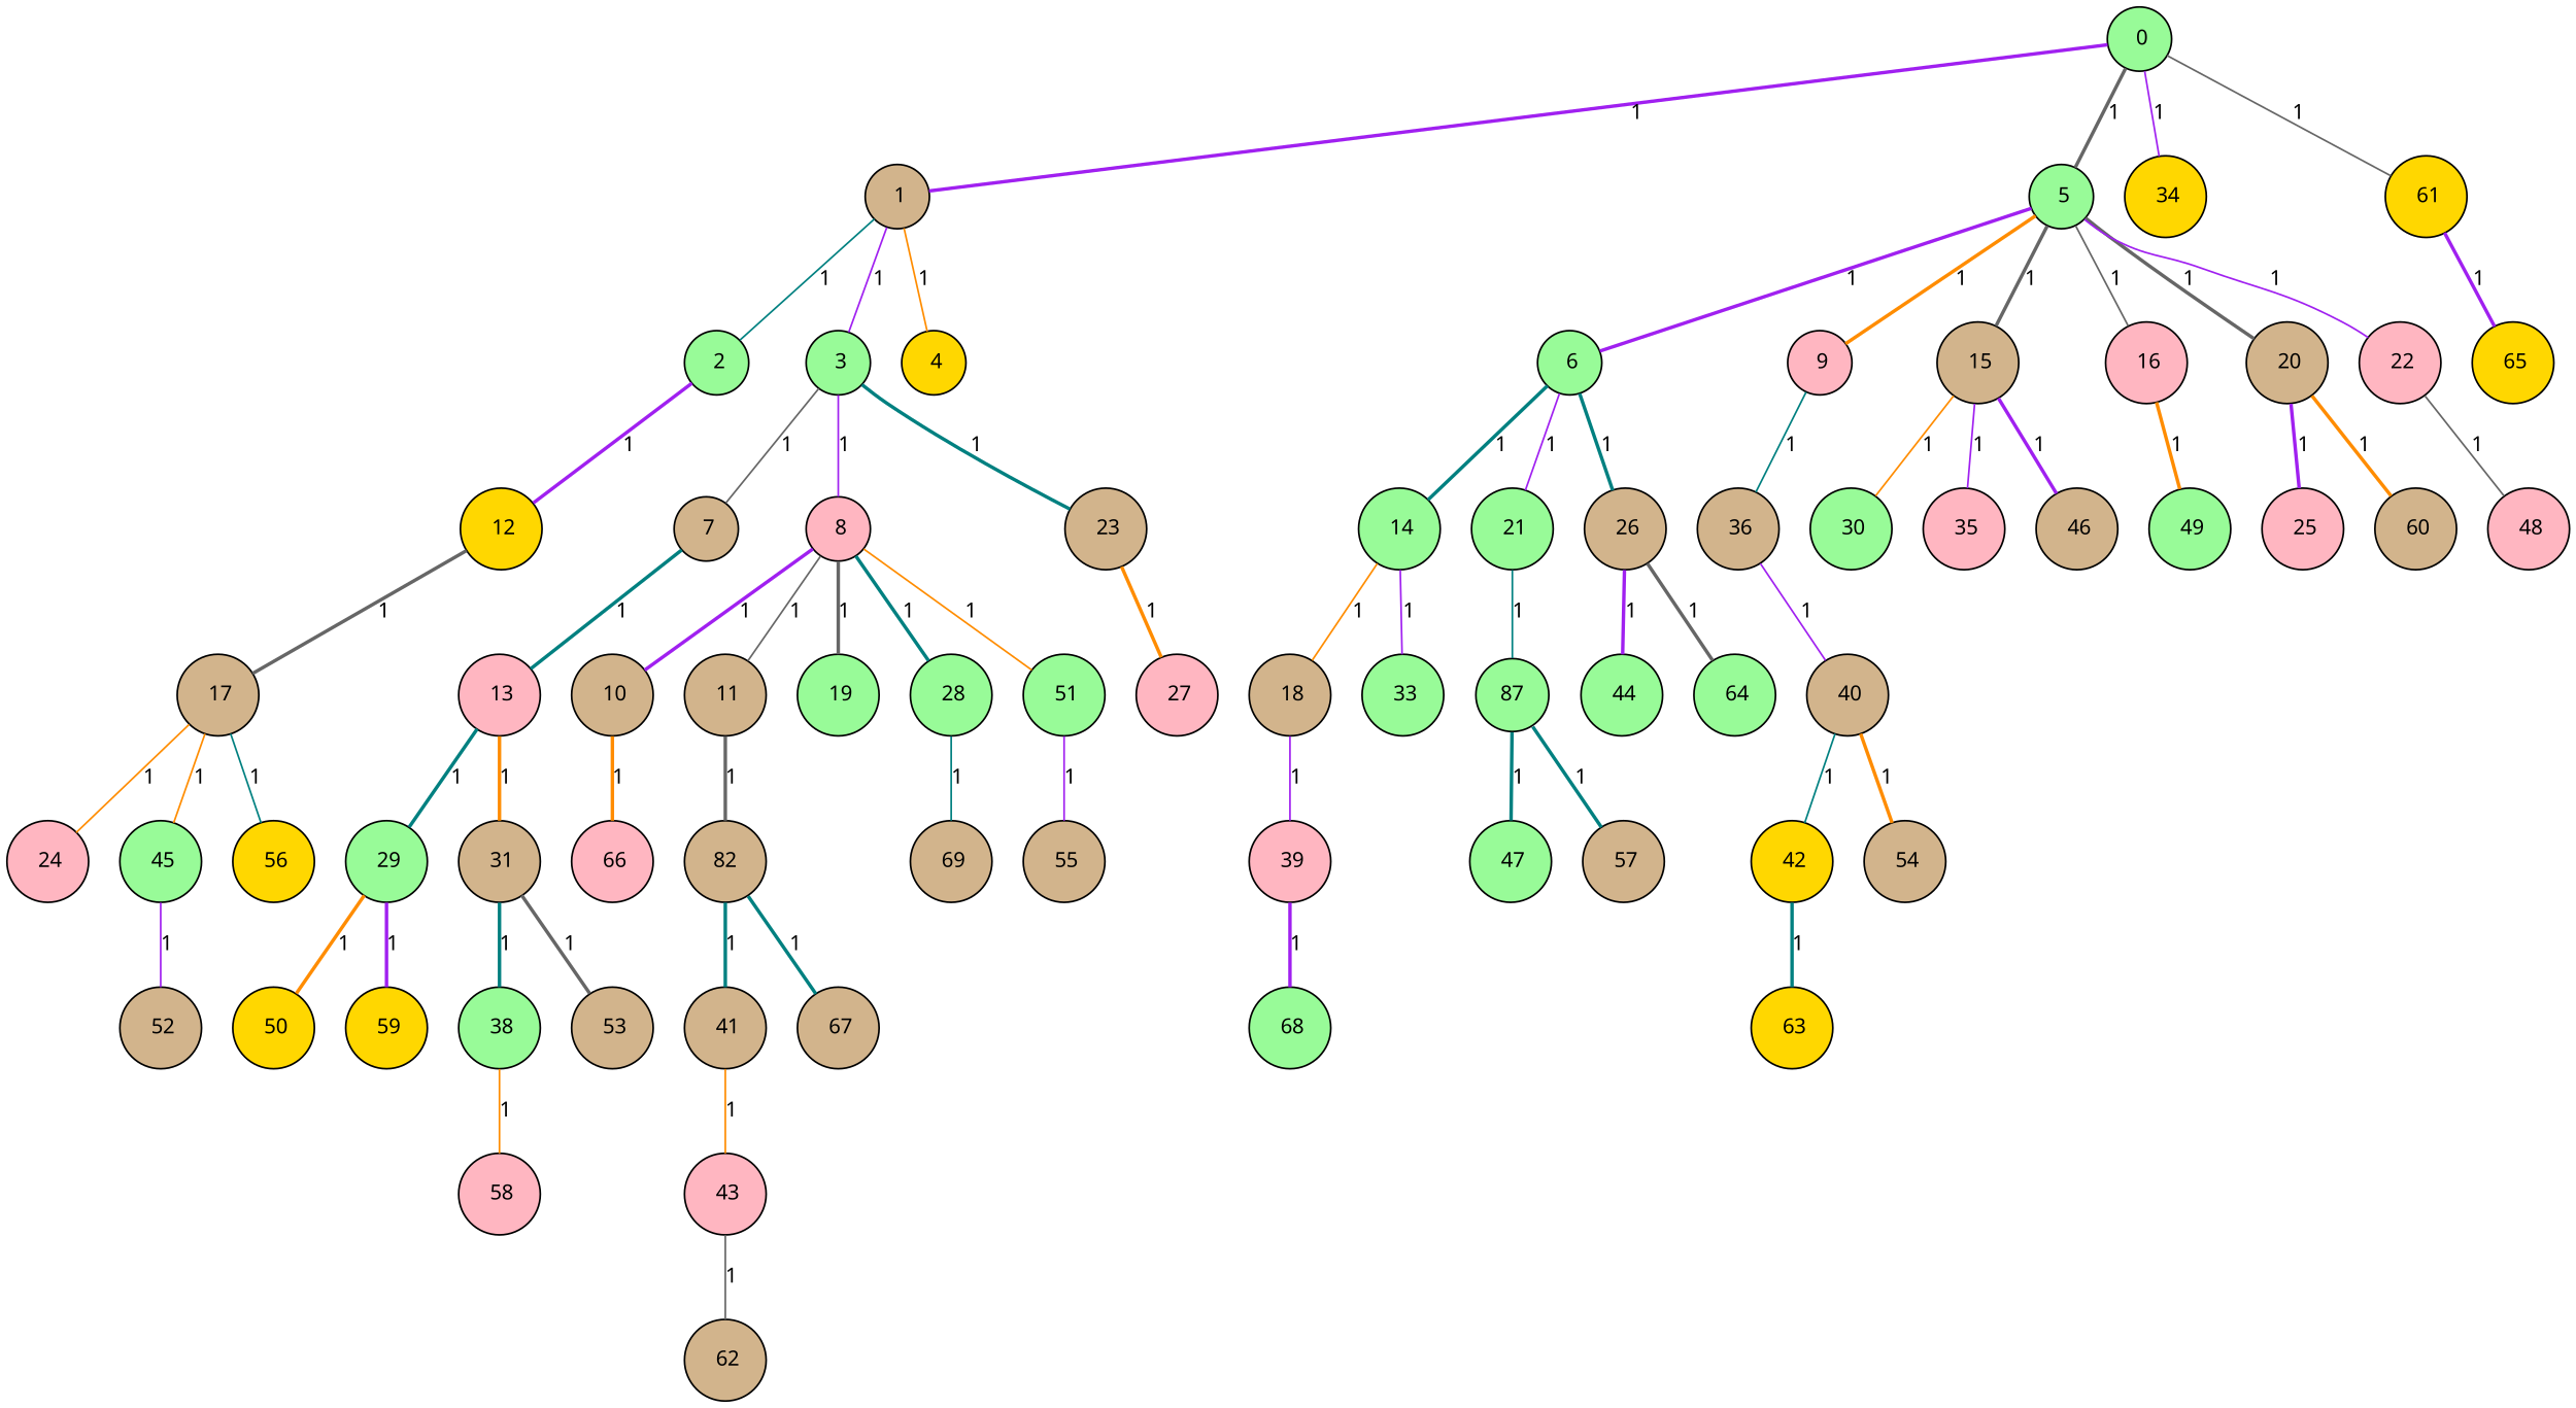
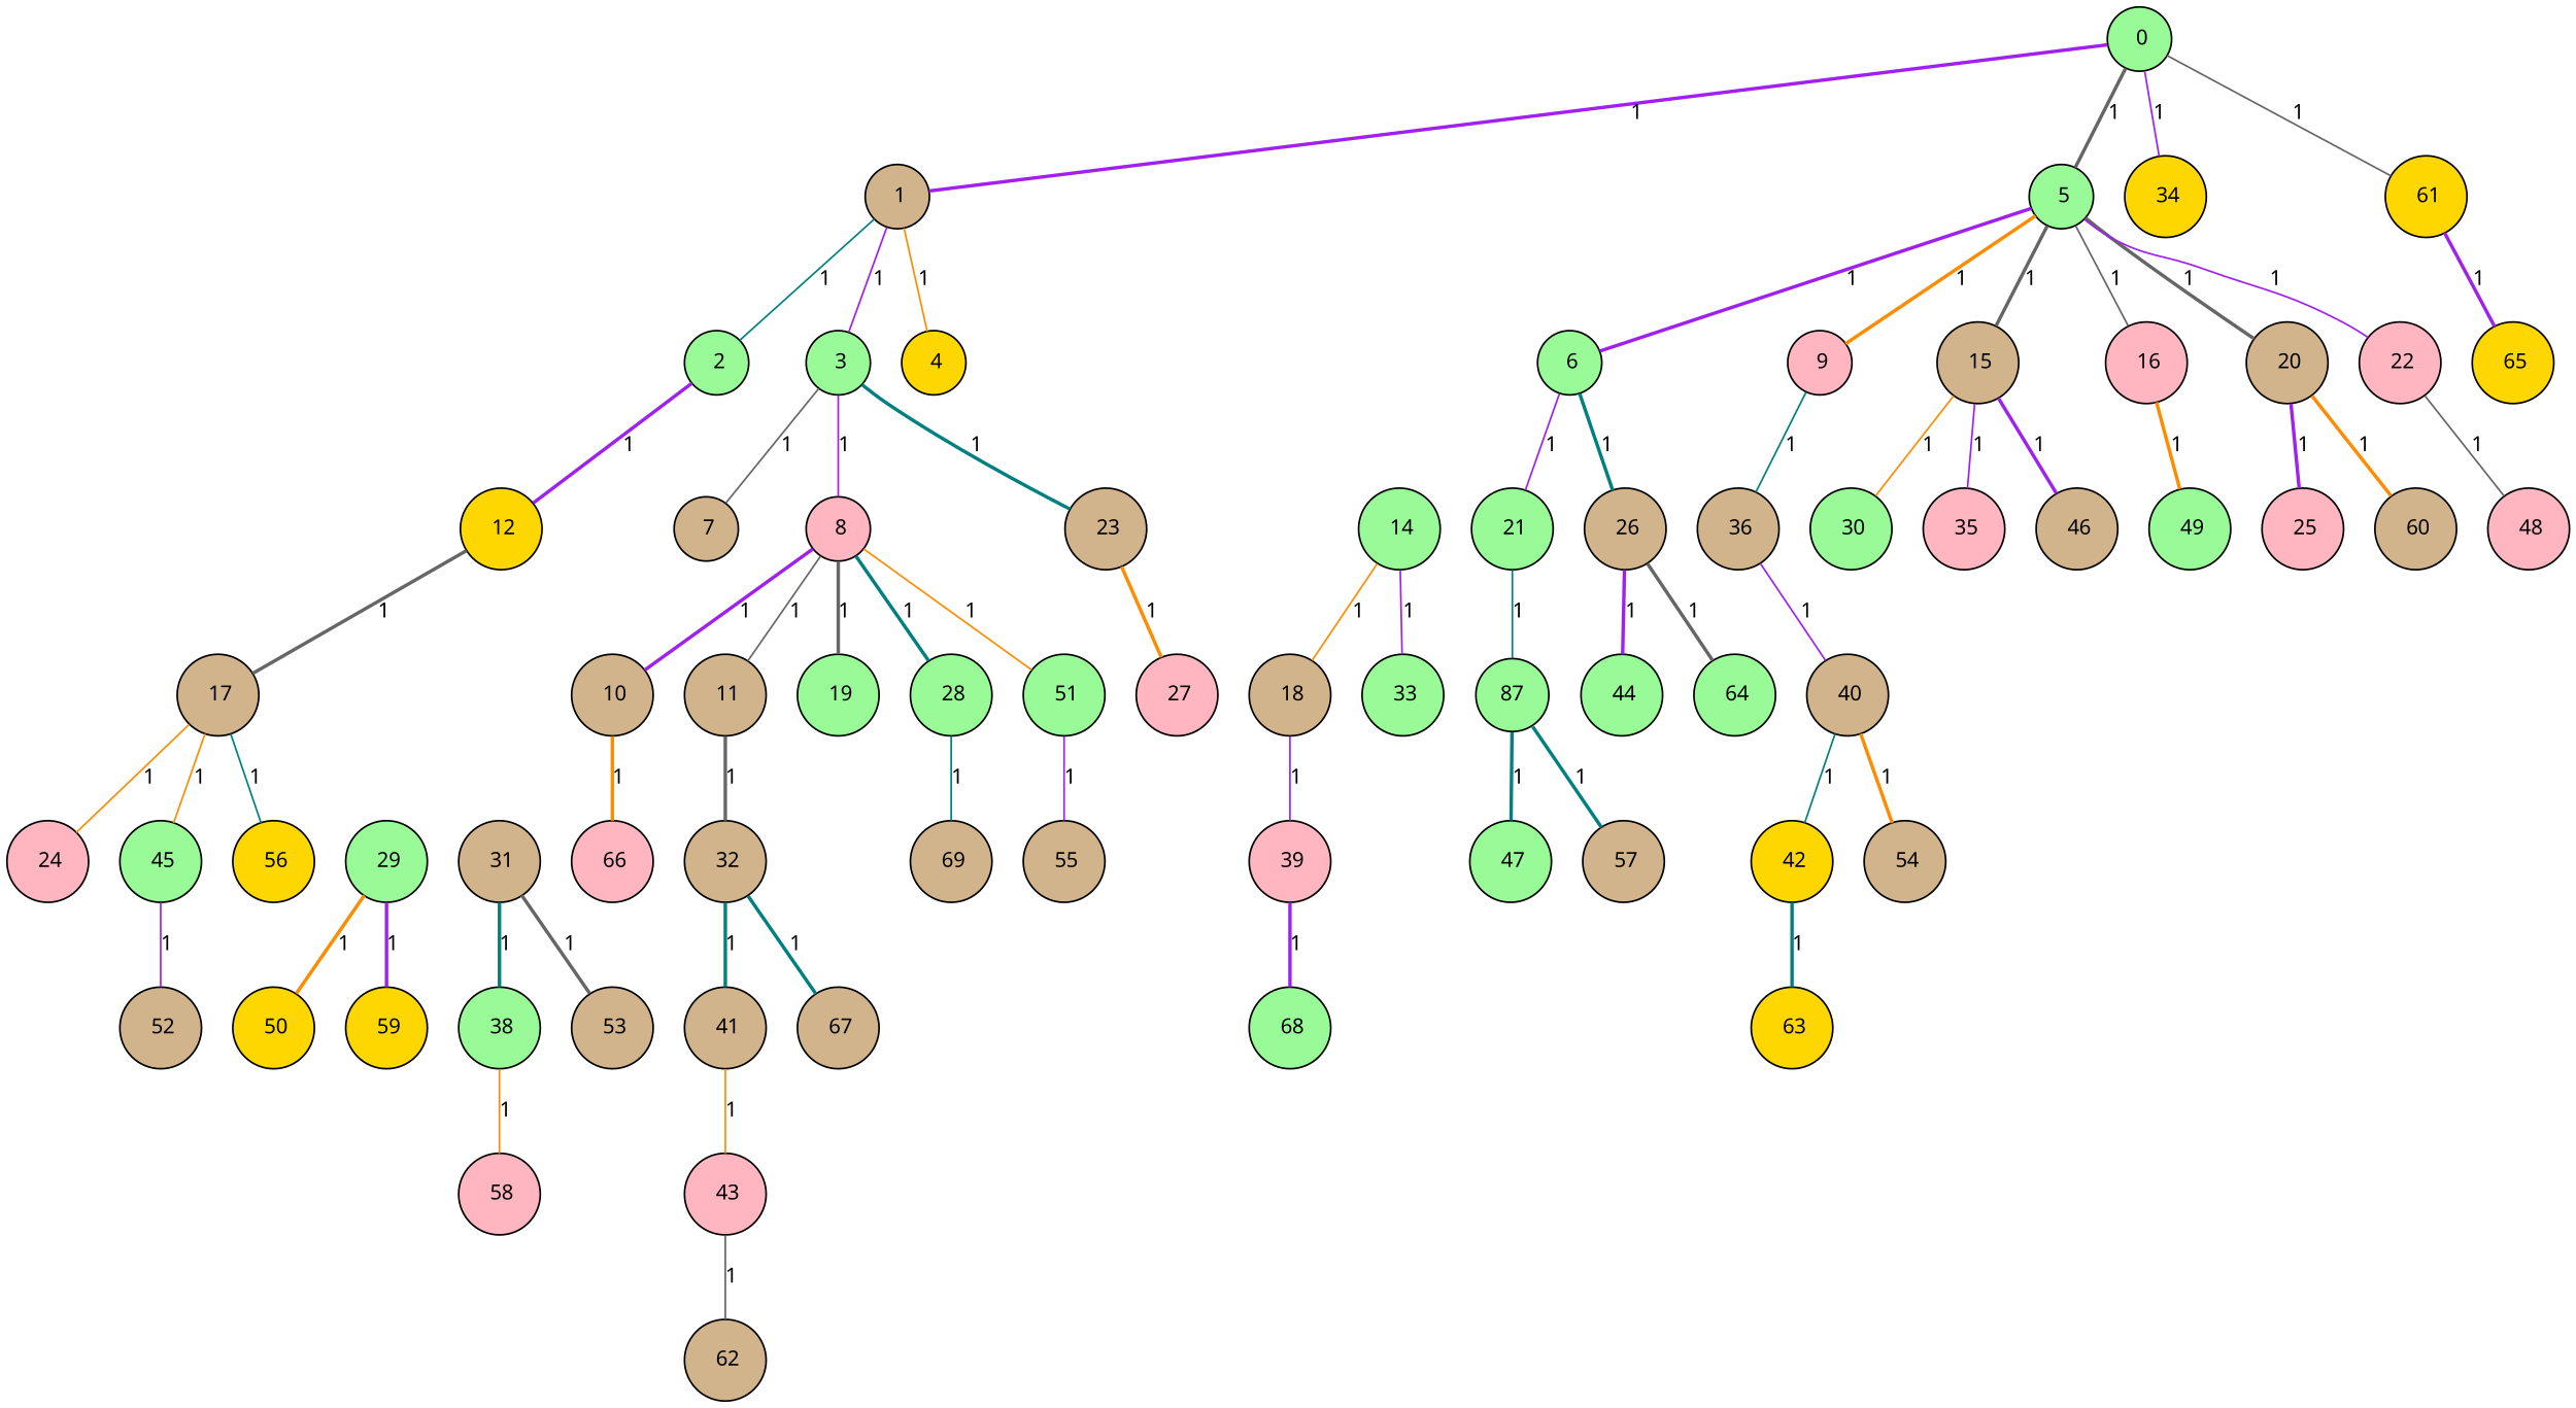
  graph {
    fixedsize="true;"
    fontname="Noto Sans"
    node [color=black fillcolor=tan fontname="Noto Sans" fontsize=12 hight=.12 shape=circle style=filled]
    edge [color=purple fontname="Noto Sans" fontsize=12 style=bold]
    n1 [fillcolor=palegreen label=" 0" width=.12]
    n2 [label=" 1" width=.12]
    n3 [fillcolor=palegreen label=" 5" width=.12]
    n4 [fillcolor=gold label=" 34" width=.12]
    n5 [fillcolor=gold label=" 61" width=.12]
    n6 [fillcolor=palegreen label=" 2" width=.12]
    n7 [fillcolor=palegreen label=" 3" width=.12]
    n8 [fillcolor=gold label=" 4" width=.12]
    n9 [fillcolor=palegreen label=" 6" width=.12]
    n10 [fillcolor=lightpink label=" 9" width=.12]
    n11 [label=" 15" width=.12]
    n12 [fillcolor=lightpink label=" 16" width=.12]
    n13 [label=" 20" width=.12]
    n14 [fillcolor=lightpink label=" 22" width=.12]
    n15 [fillcolor=gold label=" 65" width=.12]
    n16 [fillcolor=gold label=" 12" width=.12]
    n17 [label=" 7" width=.12]
    n18 [fillcolor=lightpink label=" 8" width=.12]
    n19 [label=" 23" width=.12]
    n20 [label=" 17" width=.12]
-   n21 [fillcolor=lightpink label=" 13" width=.12]
    n22 [label=" 10" width=.12]
    n23 [label=" 11" width=.12]
    n24 [fillcolor=palegreen label=" 19" width=.12]
    n25 [fillcolor=palegreen label=" 28" width=.12]
    n26 [fillcolor=palegreen label=" 51" width=.12]
    n27 [fillcolor=lightpink label=" 27" width=.12]
    n28 [fillcolor=palegreen label=" 14" width=.12]
    n29 [fillcolor=palegreen label=" 21" width=.12]
    n30 [label=" 26" width=.12]
    n31 [label=" 36" width=.12]
    n32 [fillcolor=palegreen label=" 30" width=.12]
    n33 [fillcolor=lightpink label=" 35" width=.12]
    n34 [label=" 46" width=.12]
    n35 [fillcolor=palegreen label=" 49" width=.12]
    n36 [fillcolor=lightpink label=" 25" width=.12]
    n37 [label=" 60" width=.12]
    n38 [fillcolor=lightpink label=" 48" width=.12]
    n39 [label=" 18" width=.12]
    n40 [fillcolor=palegreen label=" 33" width=.12]
    n41 [fillcolor=palegreen label=87 width=.12]
    n42 [fillcolor=palegreen label=" 44" width=.12]
    n43 [fillcolor=palegreen label=" 64" width=.12]
    n44 [fillcolor=palegreen label=" 29" width=.12]
    n45 [label=" 31" width=.12]
    n46 [fillcolor=lightpink label=" 66" width=.12]
-   n47 [label=82 width=.12]
+   n47 [label=" 32" width=.12]
    n48 [label=" 69" width=.12]
    n49 [label=" 55" width=.12]
    n50 [label=" 40" width=.12]
    n51 [label=" 41" width=.12]
    n52 [label=" 67" width=.12]
    n53 [fillcolor=lightpink label=" 24" width=.12]
    n54 [fillcolor=palegreen label=" 45" width=.12]
    n55 [fillcolor=gold label=" 56" width=.12]
    n56 [fillcolor=gold label=" 50" width=.12]
    n57 [fillcolor=gold label=" 59" width=.12]
    n58 [fillcolor=palegreen label=" 38" width=.12]
    n59 [label=" 53" width=.12]
    n60 [fillcolor=lightpink label=" 39" width=.12]
    n61 [label=" 52" width=.12]
    n62 [fillcolor=palegreen label=" 68" width=.12]
    n63 [fillcolor=palegreen label=" 47" width=.12]
    n64 [label=" 57" width=.12]
    n65 [fillcolor=lightpink label=" 58" width=.12]
    n66 [fillcolor=lightpink label=" 43" width=.12]
    n67 [fillcolor=gold label=" 42" width=.12]
    n68 [label=" 54" width=.12]
    n69 [fillcolor=gold label=" 63" width=.12]
    n70 [label=" 62" width=.12]
    n1 -- n2 [label=1]
    n1 -- n3 [color=gray40 label=1]
    n1 -- n4 [label=1 style=solid]
    n1 -- n5 [color=gray40 label=1 style=solid]
    n2 -- n6 [color=teal label=1 style=solid]
    n2 -- n7 [label=1 style=solid]
    n2 -- n8 [color=darkorange label=1 style=solid]
    n3 -- n9 [label=1]
    n3 -- n10 [color=darkorange label=1]
    n3 -- n11 [color=gray40 label=1]
    n3 -- n12 [color=gray40 label=1 style=solid]
    n3 -- n13 [color=gray40 label=1]
    n3 -- n14 [label=1 style=solid]
    n5 -- n15 [label=1]
    n6 -- n16 [label=1]
    n7 -- n17 [color=gray40 label=1 style=solid]
    n7 -- n18 [label=1 style=solid]
    n7 -- n19 [color=teal label=1]
-   n9 -- n28 [color=teal label=1]
    n9 -- n29 [label=1 style=solid]
    n9 -- n30 [color=teal label=1]
    n10 -- n31 [color=teal label=1 style=solid]
    n11 -- n32 [color=darkorange label=1 style=solid]
    n11 -- n33 [label=1 style=solid]
    n11 -- n34 [label=1]
    n12 -- n35 [color=darkorange label=1]
    n13 -- n36 [label=1]
    n13 -- n37 [color=darkorange label=1]
    n14 -- n38 [color=gray40 label=1 style=solid]
    n16 -- n20 [color=gray40 label=1]
-   n17 -- n21 [color=teal label=1]
    n18 -- n22 [label=1]
    n18 -- n23 [color=gray40 label=1 style=solid]
    n18 -- n24 [color=gray40 label=1]
    n18 -- n25 [color=teal label=1]
    n18 -- n26 [color=darkorange label=1 style=solid]
    n19 -- n27 [color=darkorange label=1]
    n20 -- n53 [color=darkorange label=1 style=solid]
    n20 -- n54 [color=darkorange label=1 style=solid]
    n20 -- n55 [color=teal label=1 style=solid]
-   n21 -- n44 [color=teal label=1]
-   n21 -- n45 [color=darkorange label=1]
    n22 -- n46 [color=darkorange label=1]
    n23 -- n47 [color=gray40 label=1]
    n25 -- n48 [color=teal label=1 style=solid]
    n26 -- n49 [label=1 style=solid]
    n28 -- n39 [color=darkorange label=1 style=solid]
    n28 -- n40 [label=1 style=solid]
    n29 -- n41 [color=teal label=1 style=solid]
    n30 -- n42 [label=1]
    n30 -- n43 [color=gray40 label=1]
    n31 -- n50 [label=1 style=solid]
    n39 -- n60 [label=1 style=solid]
    n41 -- n63 [color=teal label=1]
    n41 -- n64 [color=teal label=1]
    n44 -- n56 [color=darkorange label=1]
    n44 -- n57 [label=1]
    n45 -- n58 [color=teal label=1]
    n45 -- n59 [color=gray40 label=1]
    n47 -- n51 [color=teal label=1]
    n47 -- n52 [color=teal label=1]
    n50 -- n67 [color=teal label=1 style=solid]
    n50 -- n68 [color=darkorange label=1]
    n51 -- n66 [color=darkorange label=1 style=solid]
    n54 -- n61 [label=1 style=solid]
    n58 -- n65 [color=darkorange label=1 style=solid]
    n60 -- n62 [label=1]
    n66 -- n70 [color=gray40 label=1 style=solid]
    n67 -- n69 [color=teal label=1]
  }
